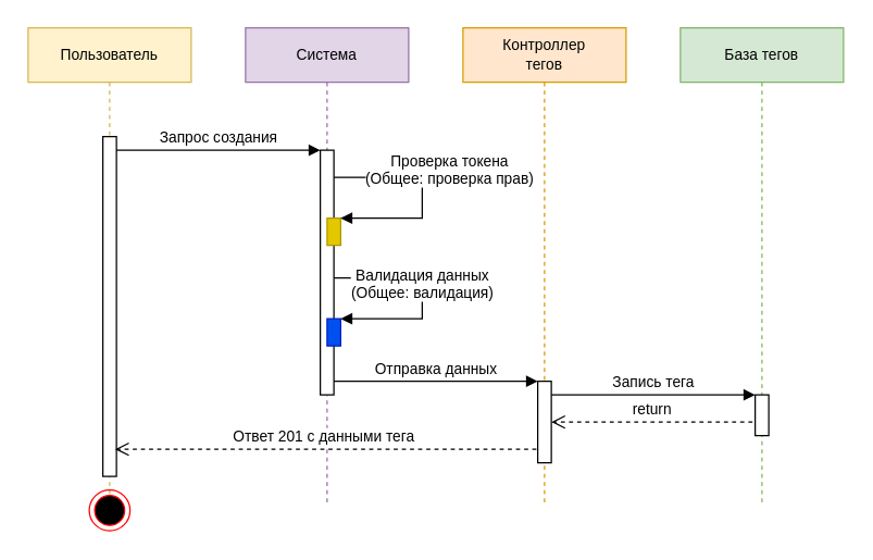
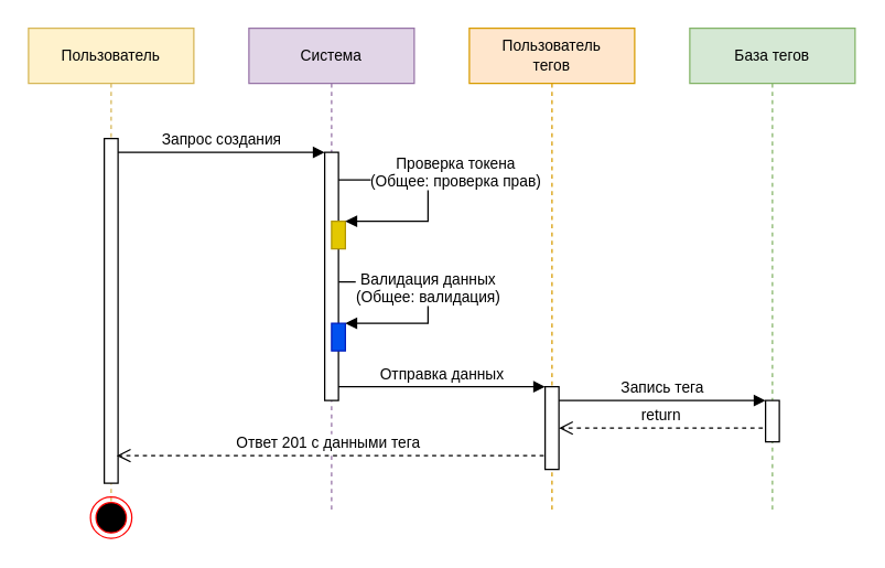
  <mxCell id="0" />
  <mxCell id="1" parent="0" />
  <mxCell id="2" value="Система" style="shape=umlLifeline;perimeter=lifelinePerimeter;whiteSpace=wrap;html=1;container=1;collapsible=0;recursiveResize=0;outlineConnect=0;labelBackgroundColor=none;strokeColor=#9673a6;fontFamily=Helvetica;fontSize=11;fillColor=#e1d5e7;" vertex="1" parent="1"><mxGeometry x="180" y="20" width="120" height="350" as="geometry" /></mxCell>
  <mxCell id="3" value="Валидация данных&lt;br&gt;(Общее: валидация)" style="html=1;verticalAlign=bottom;endArrow=block;rounded=0;labelBackgroundColor=default;strokeColor=default;fontFamily=Helvetica;fontSize=11;fontColor=default;shape=connector;curved=0;" edge="1" parent="2" target="5"><mxGeometry x="0.097" width="80" relative="1" as="geometry"><mxPoint x="65" y="184" as="sourcePoint" /><mxPoint x="130" y="234" as="targetPoint" /><Array as="points"><mxPoint x="130" y="184" /><mxPoint x="130" y="214" /><mxPoint x="100" y="214" /></Array><mxPoint as="offset" /></mxGeometry></mxCell>
  <mxCell id="4" value="" style="html=1;points=[];perimeter=orthogonalPerimeter;labelBackgroundColor=none;strokeColor=#000000;fontFamily=Helvetica;fontSize=11;fontColor=default;fillColor=default;" vertex="1" parent="2"><mxGeometry x="55" y="90" width="10" height="180" as="geometry" /></mxCell>
  <mxCell id="5" value="" style="html=1;points=[];perimeter=orthogonalPerimeter;labelBackgroundColor=none;strokeColor=#001DBC;fontFamily=Helvetica;fontSize=11;fontColor=#ffffff;fillColor=#0050ef;" vertex="1" parent="2"><mxGeometry x="60" y="214" width="10" height="20" as="geometry" /></mxCell>
  <mxCell id="6" value="" style="html=1;points=[];perimeter=orthogonalPerimeter;labelBackgroundColor=none;strokeColor=#B09500;fontFamily=Helvetica;fontSize=11;fontColor=#000000;fillColor=#e3c800;" vertex="1" parent="2"><mxGeometry x="60" y="140" width="10" height="20" as="geometry" /></mxCell>
  <mxCell id="7" value="Проверка токена&lt;br&gt;(Общее: проверка прав)" style="html=1;verticalAlign=bottom;endArrow=block;rounded=0;labelBackgroundColor=default;strokeColor=default;fontFamily=Helvetica;fontSize=11;fontColor=default;shape=connector;curved=0;" edge="1" parent="2" target="6"><mxGeometry x="-0.161" y="10" width="80" relative="1" as="geometry"><mxPoint x="65" y="110" as="sourcePoint" /><mxPoint x="130" y="160" as="targetPoint" /><Array as="points"><mxPoint x="130" y="110" /><mxPoint x="130" y="140" /><mxPoint x="100" y="140" /></Array><mxPoint x="10" y="10" as="offset" /></mxGeometry></mxCell>
  <mxCell id="8" value="Пользователь" style="shape=umlLifeline;perimeter=lifelinePerimeter;whiteSpace=wrap;html=1;container=1;collapsible=0;recursiveResize=0;outlineConnect=0;labelBackgroundColor=none;strokeColor=#d6b656;fontFamily=Helvetica;fontSize=11;fillColor=#fff2cc;" vertex="1" parent="1"><mxGeometry x="20" y="20" width="120" height="350" as="geometry" /></mxCell>
  <mxCell id="9" value="" style="html=1;points=[];perimeter=orthogonalPerimeter;labelBackgroundColor=none;strokeColor=#000000;fontFamily=Helvetica;fontSize=11;fontColor=default;fillColor=default;" vertex="1" parent="8"><mxGeometry x="55" y="80" width="10" height="250" as="geometry" /></mxCell>
  <mxCell id="10" value="" style="ellipse;html=1;shape=endState;fillColor=#000000;strokeColor=#ff0000;labelBackgroundColor=none;fontFamily=Helvetica;fontSize=11;fontColor=default;" vertex="1" parent="8"><mxGeometry x="45" y="340" width="30" height="30" as="geometry" /></mxCell>
  <mxCell id="11" value="Запрос создания" style="html=1;verticalAlign=bottom;endArrow=block;rounded=0;labelBackgroundColor=default;strokeColor=default;fontFamily=Helvetica;fontSize=11;fontColor=default;shape=connector;curved=0;" edge="1" parent="1" source="9" target="4"><mxGeometry x="0.003" width="80" relative="1" as="geometry"><mxPoint x="80" y="120" as="sourcePoint" /><mxPoint x="160" y="120" as="targetPoint" /><Array as="points"><mxPoint x="160" y="110" /></Array><mxPoint as="offset" /></mxGeometry></mxCell>
- <mxCell id="12" value="Контроллер&lt;div&gt;тегов&lt;/div&gt;" style="shape=umlLifeline;perimeter=lifelinePerimeter;whiteSpace=wrap;html=1;container=1;collapsible=0;recursiveResize=0;outlineConnect=0;labelBackgroundColor=none;strokeColor=#d79b00;fontFamily=Helvetica;fontSize=11;fillColor=#ffe6cc;" vertex="1" parent="1"><mxGeometry x="340" y="20" width="120" height="350" as="geometry" /></mxCell>
+ <mxCell id="12" value="Пользователь&lt;div&gt;тегов&lt;/div&gt;" style="shape=umlLifeline;perimeter=lifelinePerimeter;whiteSpace=wrap;html=1;container=1;collapsible=0;recursiveResize=0;outlineConnect=0;labelBackgroundColor=none;strokeColor=#d79b00;fontFamily=Helvetica;fontSize=11;fillColor=#ffe6cc;" vertex="1" parent="1"><mxGeometry x="340" y="20" width="120" height="350" as="geometry" /></mxCell>
  <mxCell id="13" value="" style="html=1;points=[];perimeter=orthogonalPerimeter;labelBackgroundColor=none;strokeColor=#000000;fontFamily=Helvetica;fontSize=11;fontColor=default;fillColor=default;" vertex="1" parent="12"><mxGeometry x="55" y="260" width="10" height="60" as="geometry" /></mxCell>
  <mxCell id="14" value="Отправка данных" style="html=1;verticalAlign=bottom;endArrow=block;rounded=0;labelBackgroundColor=default;strokeColor=default;fontFamily=Helvetica;fontSize=11;fontColor=default;shape=connector;curved=0;" edge="1" parent="12"><mxGeometry x="0.003" width="80" relative="1" as="geometry"><mxPoint x="-95" y="260" as="sourcePoint" /><mxPoint x="55" y="260" as="targetPoint" /><Array as="points"><mxPoint x="-20" y="260" /></Array><mxPoint as="offset" /></mxGeometry></mxCell>
  <mxCell id="15" value="База тегов" style="shape=umlLifeline;perimeter=lifelinePerimeter;whiteSpace=wrap;html=1;container=1;collapsible=0;recursiveResize=0;outlineConnect=0;labelBackgroundColor=none;strokeColor=#82b366;fontFamily=Helvetica;fontSize=11;fillColor=#d5e8d4;" vertex="1" parent="1"><mxGeometry x="500" y="20" width="120" height="350" as="geometry" /></mxCell>
  <mxCell id="16" value="" style="html=1;points=[];perimeter=orthogonalPerimeter;labelBackgroundColor=none;strokeColor=#000000;fontFamily=Helvetica;fontSize=11;fontColor=default;fillColor=default;" vertex="1" parent="15"><mxGeometry x="55" y="270" width="10" height="30" as="geometry" /></mxCell>
  <mxCell id="17" value="return" style="html=1;verticalAlign=bottom;endArrow=open;dashed=1;endSize=8;rounded=0;labelBackgroundColor=default;strokeColor=default;fontFamily=Helvetica;fontSize=11;fontColor=default;shape=connector;curved=0;" edge="1" parent="15"><mxGeometry x="0.002" relative="1" as="geometry"><mxPoint x="53" y="290" as="sourcePoint" /><mxPoint x="-95" y="290" as="targetPoint" /><Array as="points"><mxPoint x="-42" y="290" /><mxPoint x="-62" y="290" /></Array><mxPoint as="offset" /></mxGeometry></mxCell>
  <mxCell id="18" value="Запись тега" style="html=1;verticalAlign=bottom;endArrow=block;rounded=0;labelBackgroundColor=default;strokeColor=default;fontFamily=Helvetica;fontSize=11;fontColor=default;shape=connector;curved=0;" edge="1" parent="15"><mxGeometry x="0.003" width="80" relative="1" as="geometry"><mxPoint x="-95" y="270" as="sourcePoint" /><mxPoint x="55" y="270" as="targetPoint" /><Array as="points" /><mxPoint as="offset" /></mxGeometry></mxCell>
  <mxCell id="19" value="Ответ 201 с данными тега&amp;nbsp;" style="html=1;verticalAlign=bottom;endArrow=open;dashed=1;endSize=8;rounded=0;labelBackgroundColor=default;strokeColor=default;fontFamily=Helvetica;fontSize=11;fontColor=default;shape=connector;curved=0;" edge="1" parent="1"><mxGeometry x="0.002" relative="1" as="geometry"><mxPoint x="394" y="330" as="sourcePoint" /><mxPoint x="84" y="330" as="targetPoint" /><Array as="points"><mxPoint x="279" y="330" /></Array><mxPoint as="offset" /></mxGeometry></mxCell>
